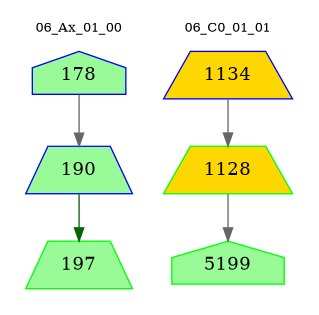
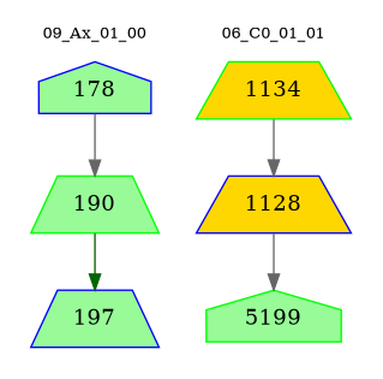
  digraph {
    node [color=green fillcolor=palegreen shape=trapezium style=filled]
    edge [color=gray40]
    n1 [color=blue label=178 shape=house]
-   n2 [color=blue label=190]
-   n3 [label=197]
-   n4 [color=blue fillcolor=gold label=1134]
-   n5 [fillcolor=gold label=1128]
+   n2 [label=190]
+   n3 [color=blue label=197]
+   n4 [fillcolor=gold label=1134]
+   n5 [color=blue fillcolor=gold label=1128]
    n6 [label=5199 shape=house]
    subgraph cluster_1 {
      color=white
      fontsize=10
-     label="06_Ax_01_00"
+     label="09_Ax_01_00"
      n1
      n2
      n3
    }
    subgraph cluster_2 {
      color=white
      fontsize=10
      label="06_C0_01_01"
      n4
      n5
      n6
    }
    n1 -> n2
    n2 -> n3 [color=darkgreen]
    n4 -> n5
    n5 -> n6
  }
